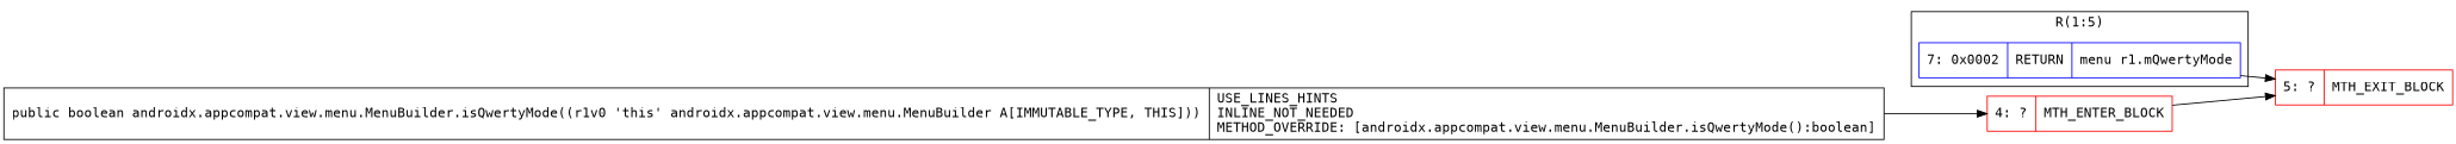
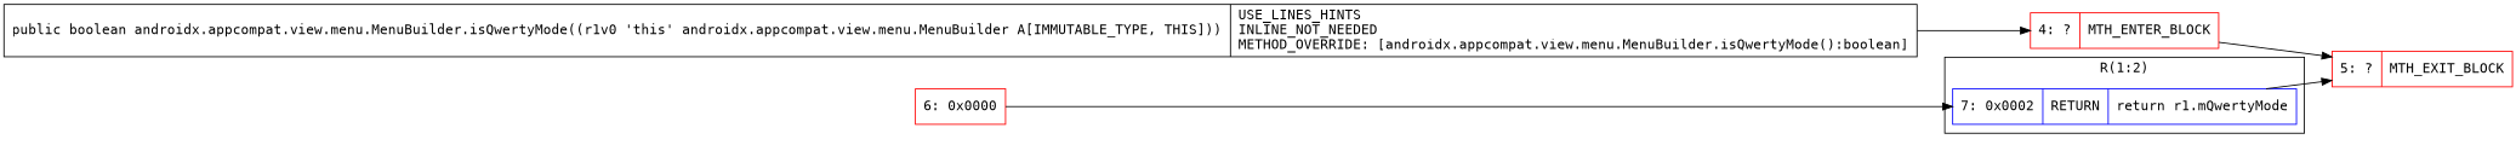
  digraph {
    fontname="DejaVu Sans Mono"
    rankdir=LR
    node [color=red fontname="DejaVu Sans Mono" shape=record]
    edge [fontname="DejaVu Sans Mono"]
-   n1 [color=blue label="{7\:\ 0x0002|RETURN\l|menu r1.mQwertyMode\l}"]
+   n1 [color=blue label="{7\:\ 0x0002|RETURN\l|return r1.mQwertyMode\l}"]
    n2 [label="{5\:\ ?|MTH_EXIT_BLOCK\l}"]
    n3 [label="{4\:\ ?|MTH_ENTER_BLOCK\l}"]
+   n4 [label="{6\:\ 0x0000}"]
    n5 [label="{public boolean androidx.appcompat.view.menu.MenuBuilder.isQwertyMode((r1v0 'this' androidx.appcompat.view.menu.MenuBuilder A[IMMUTABLE_TYPE, THIS]))  | USE_LINES_HINTS\lINLINE_NOT_NEEDED\lMETHOD_OVERRIDE: [androidx.appcompat.view.menu.MenuBuilder.isQwertyMode():boolean]\l}" color=""]
    subgraph cluster_1 {
-     label="R(1:5)"
+     label="R(1:2)"
      n1
    }
    n1 -> n2
    n3 -> n2
+   n4 -> n1
    n5 -> n3
  }
